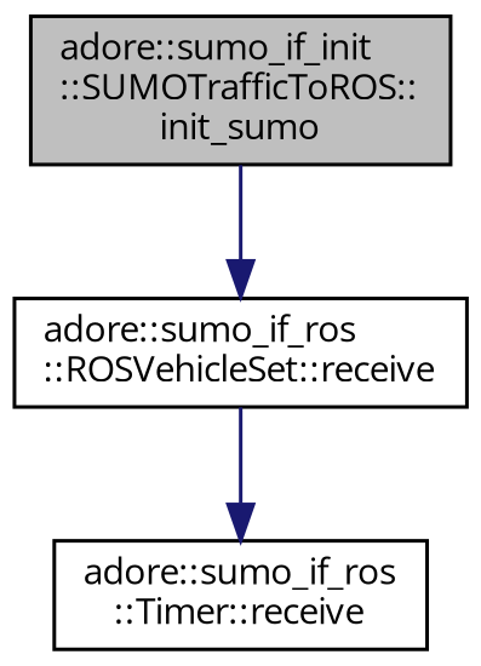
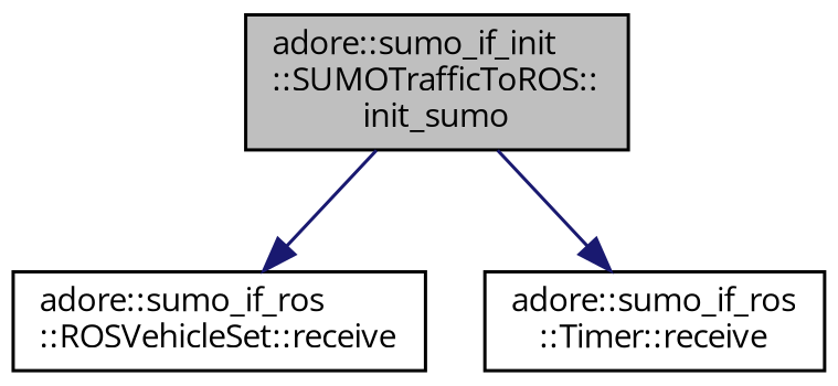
  digraph {
    fontname="Open Sans"
    rankdir=TB
    node [color=black fillcolor=white fontname="Open Sans" fontsize=10 shape=record style=filled]
    edge [color=midnightblue fontname="Open Sans" fontsize=10 labelfontname=Helvetica labelfontsize=10 style=solid]
    n1 [fillcolor=grey75 fontcolor=black height=0.2 label="adore::sumo_if_init\l::SUMOTrafficToROS::\linit_sumo" width=0.4]
    n2 [height=0.2 label="adore::sumo_if_ros\l::ROSVehicleSet::receive" width=0.4]
    n3 [height=0.2 label="adore::sumo_if_ros\l::Timer::receive" width=0.4]
    n1 -> n2
-   n2 -> n3
+   n1 -> n3
  }
